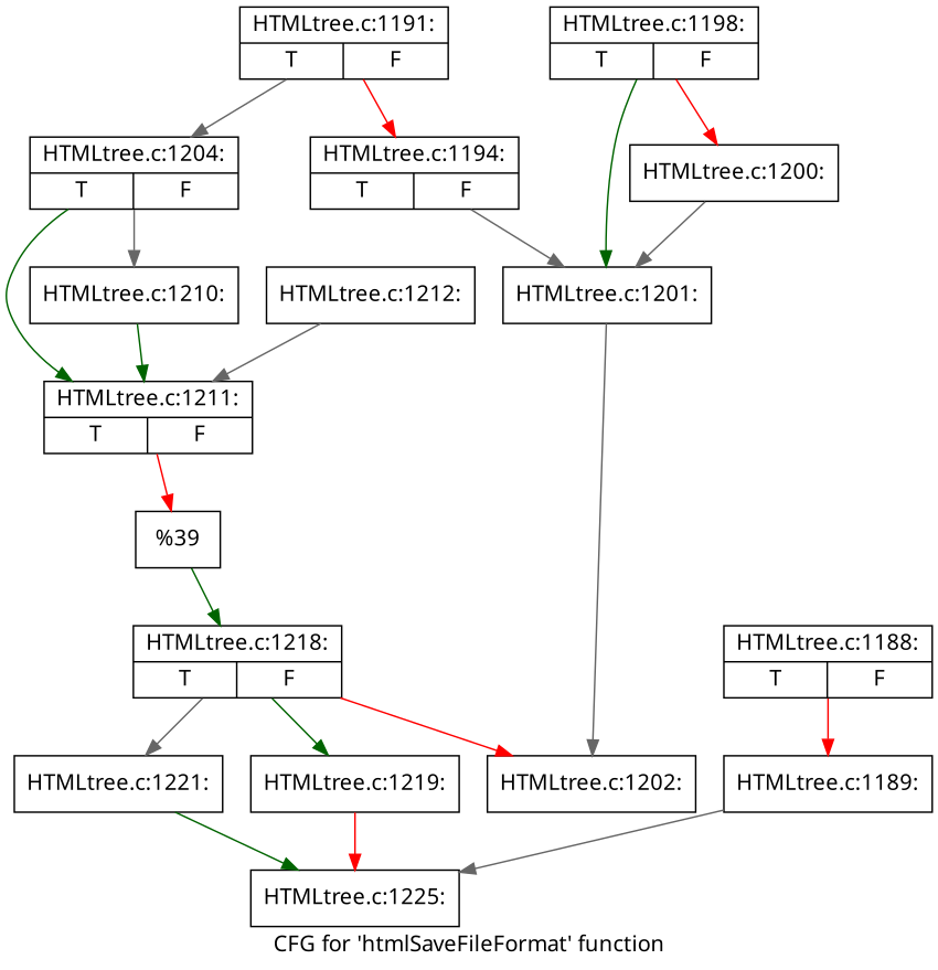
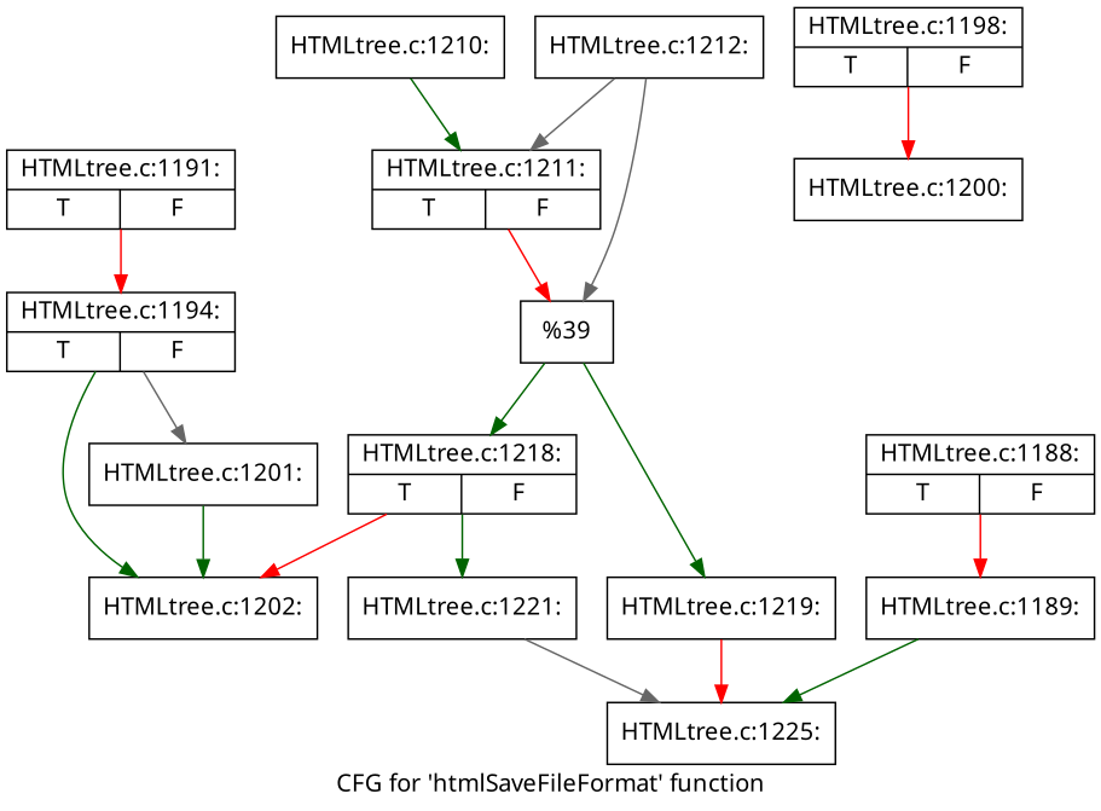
  digraph {
    fontname="Noto Sans"
    label="CFG for 'htmlSaveFileFormat' function"
    node [fontname="Noto Sans" shape=record]
    edge [color=gray40 fontname="Noto Sans"]
    n1 [label="{HTMLtree.c:1189:}"]
    n2 [label="{HTMLtree.c:1225:}"]
    n3 [label="{HTMLtree.c:1188:|{<s0>T|<s1>F}}"]
    n4 [label="{HTMLtree.c:1191:|{<s0>T|<s1>F}}"]
    n5 [label="{HTMLtree.c:1194:|{<s0>T|<s1>F}}"]
-   n6 [label="{HTMLtree.c:1204:|{<s0>T|<s1>F}}"]
    n7 [label="{HTMLtree.c:1202:}"]
    n8 [label="{HTMLtree.c:1201:}"]
    n9 [label="{HTMLtree.c:1210:}"]
    n10 [label="{HTMLtree.c:1211:|{<s0>T|<s1>F}}"]
    n11 [label="{HTMLtree.c:1198:|{<s0>T|<s1>F}}"]
    n12 [label="{HTMLtree.c:1200:}"]
    n13 [label="{%39}"]
    n14 [label="{HTMLtree.c:1218:|{<s0>T|<s1>F}}"]
    n15 [label="{HTMLtree.c:1219:}"]
    n16 [label="{HTMLtree.c:1221:}"]
    n17 [label="{HTMLtree.c:1212:}"]
-   n1 -> n2
+   n1 -> n2 [color=darkgreen]
    n3 -> n1 [color=red]
    n4 -> n5 [color=red]
-   n4 -> n6
+   n5 -> n7 [color=darkgreen]
    n5 -> n8
-   n6 -> n9
-   n6 -> n10 [color=darkgreen]
-   n8 -> n7
+   n8 -> n7 [color=darkgreen]
    n9 -> n10 [color=darkgreen]
    n10 -> n13 [color=red]
-   n11 -> n8 [color=darkgreen]
    n11 -> n12 [color=red]
-   n12 -> n8
    n13 -> n14 [color=darkgreen]
    n14 -> n7 [color=red]
-   n14 -> n15 [color=darkgreen]
-   n14 -> n16
+   n13 -> n15 [color=darkgreen]
+   n14 -> n16 [color=darkgreen]
    n15 -> n2 [color=red]
-   n16 -> n2 [color=darkgreen]
+   n16 -> n2
    n17 -> n10
+   n17 -> n13
  }
